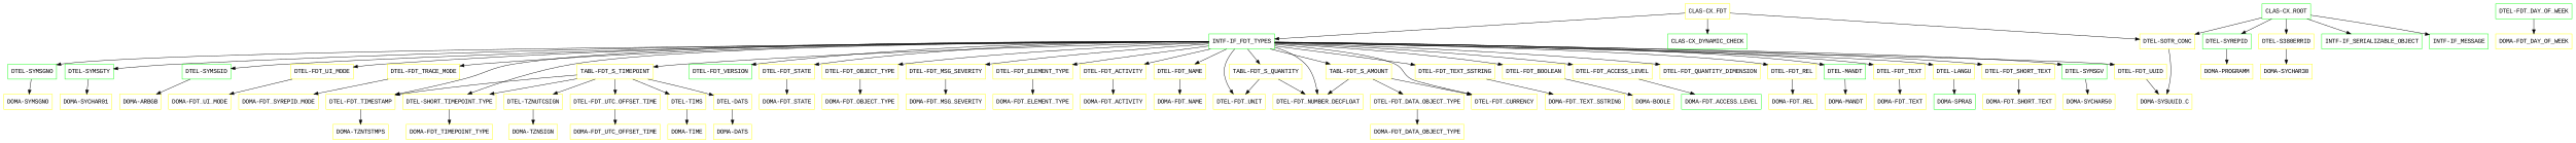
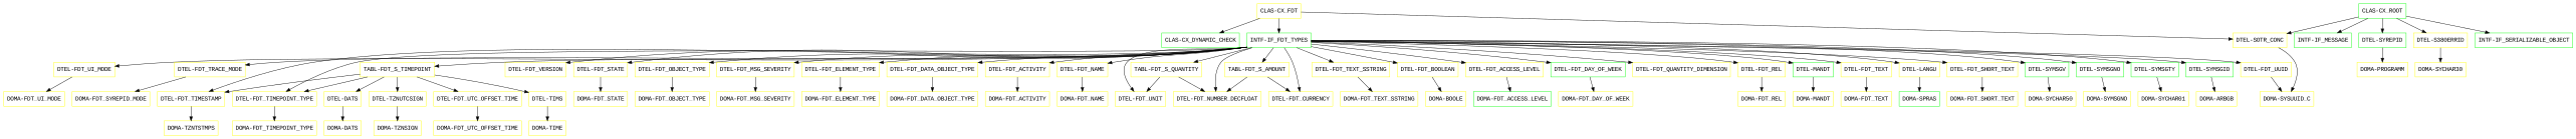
  digraph {
    fontname="Liberation Mono"
    node [color=yellow fontname="Liberation Mono" shape=box]
    edge [fontname="Liberation Mono"]
    "INTF-IF_FDT_TYPES" [color=green]
    "CLAS-CX_FDT"
    "CLAS-CX_DYNAMIC_CHECK" [color=green]
    "DTEL-SOTR_CONC"
    "DTEL-FDT_MSG_SEVERITY"
    "DTEL-MANDT" [color=green]
    "DTEL-FDT_TEXT"
    "DTEL-LANGU"
    "DTEL-FDT_SHORT_TEXT"
    "DTEL-SYMSGV" [color=green]
    "DTEL-SYMSGNO" [color=green]
    "DTEL-SYMSGTY" [color=green]
    "DTEL-SYMSGID" [color=green]
    "DTEL-FDT_UI_MODE"
    "DTEL-FDT_TRACE_MODE"
    "DTEL-FDT_TIMESTAMP"
-   "DTEL-FDT_VERSION" [color=green]
+   "DTEL-FDT_VERSION"
    "DTEL-FDT_STATE"
    "DTEL-FDT_OBJECT_TYPE"
    "DTEL-FDT_UUID"
    "DTEL-FDT_ELEMENT_TYPE"
    "DTEL-FDT_DATA_OBJECT_TYPE"
    "DTEL-FDT_ACTIVITY"
    "DTEL-FDT_NAME"
    "TABL-FDT_S_TIMEPOINT"
-   "DTEL-FDT_TIMEPOINT_TYPE" [label="DTEL-SHORT_TIMEPOINT_TYPE"]
+   "DTEL-FDT_TIMEPOINT_TYPE"
    "TABL-FDT_S_QUANTITY"
    "DTEL-FDT_UNIT"
    "DTEL-FDT_NUMBER_DECFLOAT"
    "TABL-FDT_S_AMOUNT"
    "DTEL-FDT_CURRENCY"
    "DTEL-FDT_TEXT_SSTRING"
    "DTEL-FDT_BOOLEAN"
    "DTEL-FDT_ACCESS_LEVEL"
    "DTEL-FDT_DAY_OF_WEEK" [color=green]
    "DTEL-FDT_QUANTITY_DIMENSION"
    "DTEL-FDT_REL"
    "DOMA-SYSUUID_C"
    "DOMA-FDT_MSG_SEVERITY"
    "DOMA-MANDT"
    "DOMA-FDT_TEXT"
    "DOMA-SPRAS" [color=green]
    "DOMA-FDT_SHORT_TEXT"
    "DOMA-SYCHAR50"
    "DOMA-SYMSGNO"
    "DOMA-SYCHAR01"
    "DOMA-ARBGB"
    "DOMA-FDT_UI_MODE"
    n49 [label="DOMA-FDT_SYREPID_MODE"]
    "DOMA-TZNTSTMPS"
    "DOMA-FDT_STATE"
    "DOMA-FDT_OBJECT_TYPE"
    "DOMA-FDT_ELEMENT_TYPE"
    "DOMA-FDT_DATA_OBJECT_TYPE"
    "DOMA-FDT_ACTIVITY"
    "DOMA-FDT_NAME"
    "DTEL-TZNUTCSIGN"
    "DTEL-FDT_UTC_OFFSET_TIME"
    "DTEL-TIMS"
    "DTEL-DATS"
    "DOMA-FDT_TIMEPOINT_TYPE"
    "DOMA-FDT_TEXT_SSTRING"
    "DOMA-BOOLE"
    "DOMA-FDT_ACCESS_LEVEL" [color=green]
    "DOMA-FDT_DAY_OF_WEEK"
    "DOMA-FDT_REL"
    "DOMA-TZNSIGN"
    "DOMA-FDT_UTC_OFFSET_TIME"
    "DOMA-TIME"
    "DOMA-DATS"
    "CLAS-CX_ROOT" [color=green]
    "INTF-IF_SERIALIZABLE_OBJECT" [color=green]
    "INTF-IF_MESSAGE" [color=green]
    "DTEL-SYREPID" [color=green]
    "DTEL-S380ERRID"
    "DOMA-PROGRAMM"
    "DOMA-SYCHAR30"
    "INTF-IF_FDT_TYPES" -> "DTEL-FDT_MSG_SEVERITY"
    "INTF-IF_FDT_TYPES" -> "DTEL-MANDT"
    "INTF-IF_FDT_TYPES" -> "DTEL-FDT_TEXT"
    "INTF-IF_FDT_TYPES" -> "DTEL-LANGU"
    "INTF-IF_FDT_TYPES" -> "DTEL-FDT_SHORT_TEXT"
    "INTF-IF_FDT_TYPES" -> "DTEL-SYMSGV"
    "INTF-IF_FDT_TYPES" -> "DTEL-SYMSGNO"
    "INTF-IF_FDT_TYPES" -> "DTEL-SYMSGTY"
    "INTF-IF_FDT_TYPES" -> "DTEL-SYMSGID"
    "INTF-IF_FDT_TYPES" -> "DTEL-FDT_UI_MODE"
    "INTF-IF_FDT_TYPES" -> "DTEL-FDT_TRACE_MODE"
    "INTF-IF_FDT_TYPES" -> "DTEL-FDT_TIMESTAMP"
    "INTF-IF_FDT_TYPES" -> "DTEL-FDT_VERSION"
    "INTF-IF_FDT_TYPES" -> "DTEL-FDT_STATE"
    "INTF-IF_FDT_TYPES" -> "DTEL-FDT_OBJECT_TYPE"
    "INTF-IF_FDT_TYPES" -> "DTEL-FDT_UUID"
    "INTF-IF_FDT_TYPES" -> "DTEL-FDT_ELEMENT_TYPE"
-   "TABL-FDT_S_AMOUNT" -> "DTEL-FDT_DATA_OBJECT_TYPE"
+   "INTF-IF_FDT_TYPES" -> "DTEL-FDT_DATA_OBJECT_TYPE"
    "INTF-IF_FDT_TYPES" -> "DTEL-FDT_ACTIVITY"
    "INTF-IF_FDT_TYPES" -> "DTEL-FDT_NAME"
    "INTF-IF_FDT_TYPES" -> "TABL-FDT_S_TIMEPOINT"
    "INTF-IF_FDT_TYPES" -> "DTEL-FDT_TIMEPOINT_TYPE"
    "INTF-IF_FDT_TYPES" -> "TABL-FDT_S_QUANTITY"
    "INTF-IF_FDT_TYPES" -> "DTEL-FDT_UNIT"
    "INTF-IF_FDT_TYPES" -> "DTEL-FDT_NUMBER_DECFLOAT"
    "INTF-IF_FDT_TYPES" -> "TABL-FDT_S_AMOUNT"
    "INTF-IF_FDT_TYPES" -> "DTEL-FDT_CURRENCY"
    "INTF-IF_FDT_TYPES" -> "DTEL-FDT_TEXT_SSTRING"
    "INTF-IF_FDT_TYPES" -> "DTEL-FDT_BOOLEAN"
    "INTF-IF_FDT_TYPES" -> "DTEL-FDT_ACCESS_LEVEL"
+   "INTF-IF_FDT_TYPES" -> "DTEL-FDT_DAY_OF_WEEK"
    "INTF-IF_FDT_TYPES" -> "DTEL-FDT_QUANTITY_DIMENSION"
    "INTF-IF_FDT_TYPES" -> "DTEL-FDT_REL"
    "CLAS-CX_FDT" -> "INTF-IF_FDT_TYPES"
    "CLAS-CX_FDT" -> "CLAS-CX_DYNAMIC_CHECK"
    "CLAS-CX_FDT" -> "DTEL-SOTR_CONC"
    "DTEL-SOTR_CONC" -> "DOMA-SYSUUID_C"
    "DTEL-FDT_MSG_SEVERITY" -> "DOMA-FDT_MSG_SEVERITY"
    "DTEL-MANDT" -> "DOMA-MANDT"
    "DTEL-FDT_TEXT" -> "DOMA-FDT_TEXT"
    "DTEL-LANGU" -> "DOMA-SPRAS"
    "DTEL-FDT_SHORT_TEXT" -> "DOMA-FDT_SHORT_TEXT"
    "DTEL-SYMSGV" -> "DOMA-SYCHAR50"
    "DTEL-SYMSGNO" -> "DOMA-SYMSGNO"
    "DTEL-SYMSGTY" -> "DOMA-SYCHAR01"
    "DTEL-SYMSGID" -> "DOMA-ARBGB"
    "DTEL-FDT_UI_MODE" -> "DOMA-FDT_UI_MODE"
    "DTEL-FDT_TRACE_MODE" -> n49
    "DTEL-FDT_TIMESTAMP" -> "DOMA-TZNTSTMPS"
    "DTEL-FDT_STATE" -> "DOMA-FDT_STATE"
    "DTEL-FDT_OBJECT_TYPE" -> "DOMA-FDT_OBJECT_TYPE"
    "DTEL-FDT_UUID" -> "DOMA-SYSUUID_C"
    "DTEL-FDT_ELEMENT_TYPE" -> "DOMA-FDT_ELEMENT_TYPE"
    "DTEL-FDT_DATA_OBJECT_TYPE" -> "DOMA-FDT_DATA_OBJECT_TYPE"
    "DTEL-FDT_ACTIVITY" -> "DOMA-FDT_ACTIVITY"
    "DTEL-FDT_NAME" -> "DOMA-FDT_NAME"
    "TABL-FDT_S_TIMEPOINT" -> "DTEL-FDT_TIMESTAMP"
    "TABL-FDT_S_TIMEPOINT" -> "DTEL-FDT_TIMEPOINT_TYPE"
    "TABL-FDT_S_TIMEPOINT" -> "DTEL-TZNUTCSIGN"
    "TABL-FDT_S_TIMEPOINT" -> "DTEL-FDT_UTC_OFFSET_TIME"
    "TABL-FDT_S_TIMEPOINT" -> "DTEL-TIMS"
    "TABL-FDT_S_TIMEPOINT" -> "DTEL-DATS"
    "DTEL-FDT_TIMEPOINT_TYPE" -> "DOMA-FDT_TIMEPOINT_TYPE"
    "TABL-FDT_S_QUANTITY" -> "DTEL-FDT_UNIT"
    "TABL-FDT_S_QUANTITY" -> "DTEL-FDT_NUMBER_DECFLOAT"
    "TABL-FDT_S_AMOUNT" -> "DTEL-FDT_NUMBER_DECFLOAT"
    "TABL-FDT_S_AMOUNT" -> "DTEL-FDT_CURRENCY"
    "DTEL-FDT_TEXT_SSTRING" -> "DOMA-FDT_TEXT_SSTRING"
    "DTEL-FDT_BOOLEAN" -> "DOMA-BOOLE"
    "DTEL-FDT_ACCESS_LEVEL" -> "DOMA-FDT_ACCESS_LEVEL"
    "DTEL-FDT_DAY_OF_WEEK" -> "DOMA-FDT_DAY_OF_WEEK"
    "DTEL-FDT_REL" -> "DOMA-FDT_REL"
    "DTEL-TZNUTCSIGN" -> "DOMA-TZNSIGN"
    "DTEL-FDT_UTC_OFFSET_TIME" -> "DOMA-FDT_UTC_OFFSET_TIME"
    "DTEL-TIMS" -> "DOMA-TIME"
    "DTEL-DATS" -> "DOMA-DATS"
    "CLAS-CX_ROOT" -> "DTEL-SOTR_CONC"
    "CLAS-CX_ROOT" -> "INTF-IF_SERIALIZABLE_OBJECT"
    "CLAS-CX_ROOT" -> "INTF-IF_MESSAGE"
    "CLAS-CX_ROOT" -> "DTEL-SYREPID"
    "CLAS-CX_ROOT" -> "DTEL-S380ERRID"
    "DTEL-SYREPID" -> "DOMA-PROGRAMM"
    "DTEL-S380ERRID" -> "DOMA-SYCHAR30"
  }
